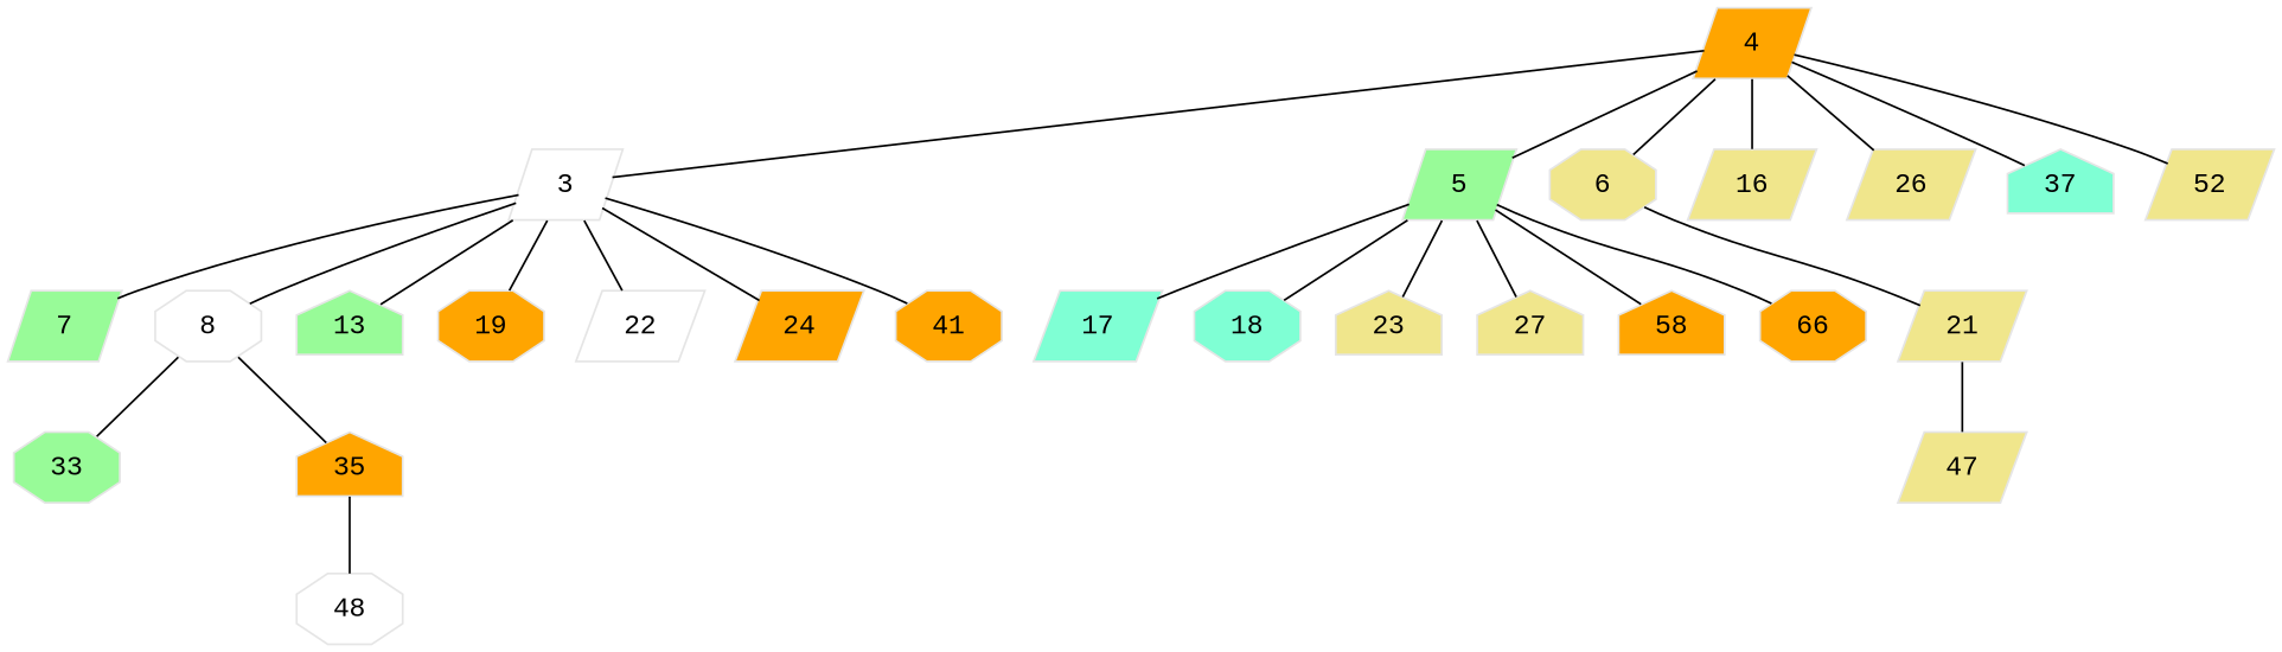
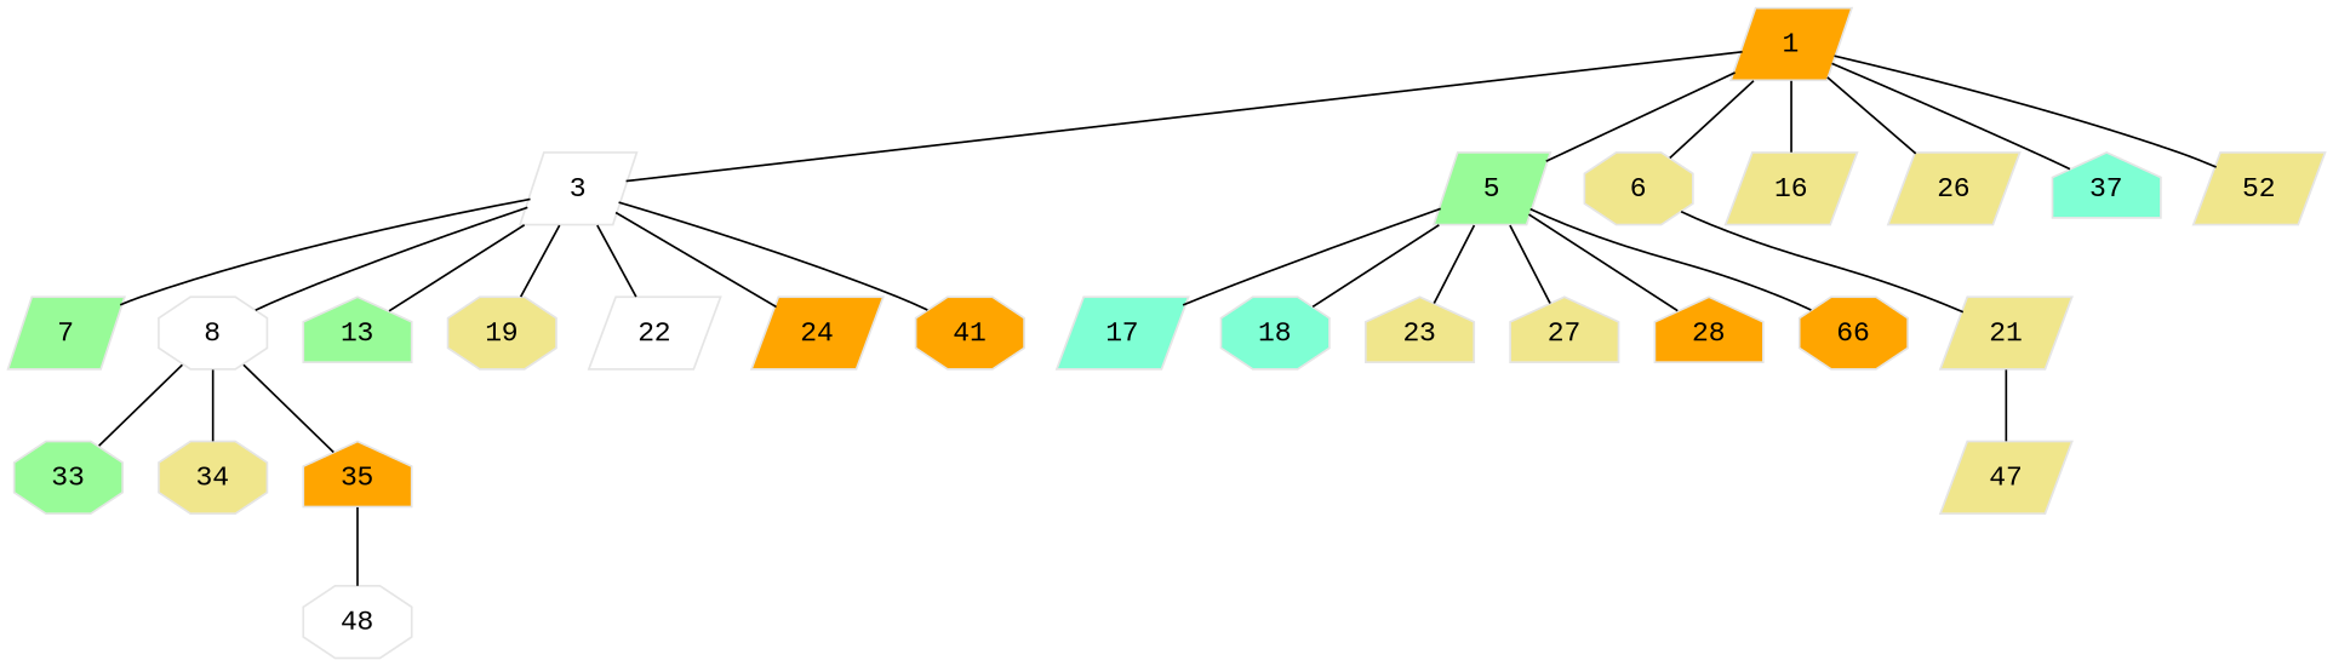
  graph {
    fontname="Liberation Mono"
    node [color=gray90 fillcolor=khaki fontname="Liberation Mono" shape=parallelogram style=filled]
    edge [fontname="Liberation Mono"]
-   1 [fillcolor=orange super="+2" label=4]
+   1 [fillcolor=orange super="+2"]
    3 [fillcolor=white super="+4+51"]
    5 [fillcolor=palegreen super="+9+14"]
    6 [shape=octagon super="+10+39"]
    16
    26 [super="+32"]
    37 [fillcolor=aquamarine shape=house super="+50+46"]
    52
    7 [fillcolor=palegreen super="+36"]
    8 [fillcolor=white shape=octagon super="+25+11+61"]
    13 [fillcolor=palegreen shape=house super="+30+15"]
-   19 [fillcolor=orange shape=octagon]
+   19 [shape=octagon]
    22 [fillcolor=white super="+63"]
    24 [fillcolor=orange]
    41 [fillcolor=orange shape=octagon super="+43+56"]
    17 [fillcolor=aquamarine]
    18 [fillcolor=aquamarine shape=octagon super="+20+62+29"]
    23 [shape=house]
    27 [shape=house]
-   28 [fillcolor=orange shape=house super="+45" label=58]
+   28 [fillcolor=orange shape=house super="+45"]
    66 [fillcolor=orange shape=octagon]
    21 [super="+38"]
    33 [fillcolor=palegreen shape=octagon]
+   34 [shape=octagon super="+60+57"]
    35 [fillcolor=orange shape=house super="+44"]
    47
    48 [fillcolor=white shape=octagon]
    1 -- 3
    1 -- 5
    1 -- 6
    1 -- 16
    1 -- 26
    1 -- 37
    1 -- 52
    3 -- 7
    3 -- 8
    3 -- 13
    3 -- 19
    3 -- 22
    3 -- 24
    3 -- 41
    5 -- 17
    5 -- 18
    5 -- 23
    5 -- 27
    5 -- 28
    5 -- 66
    6 -- 21
    8 -- 33
+   8 -- 34
    8 -- 35
    21 -- 47
    35 -- 48
  }
